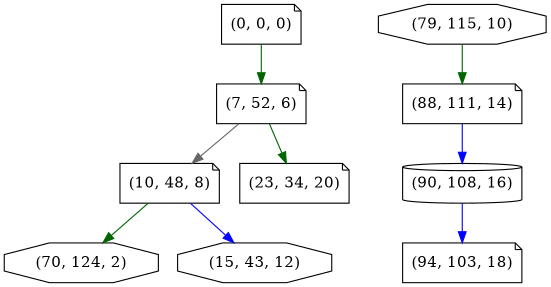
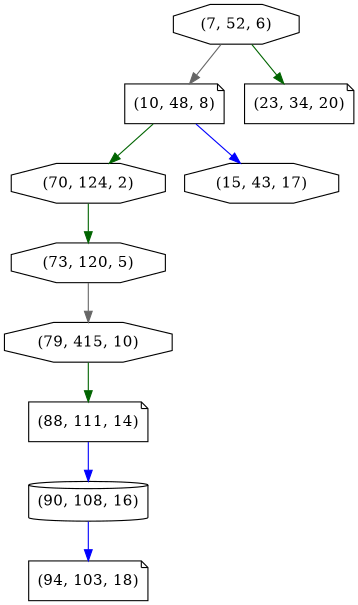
  digraph {
    node [shape=note]
    edge [color=darkgreen]
-   "(0, 0, 0)"
-   "(7, 52, 6)"
+   "(7, 52, 6)" [shape=octagon]
    "(10, 48, 8)"
    "(23, 34, 20)"
    "(70, 124, 2)" [shape=octagon]
-   "(15, 43, 12)" [shape=octagon]
-   "(79, 115, 10)" [shape=octagon]
+   "(73, 120, 5)" [shape=octagon]
+   "(15, 43, 12)" [shape=octagon label="(15, 43, 17)"]
+   "(79, 115, 10)" [shape=octagon label="(79, 415, 10)"]
    "(88, 111, 14)"
    "(90, 108, 16)" [shape=cylinder]
    "(94, 103, 18)"
-   "(0, 0, 0)" -> "(7, 52, 6)"
    "(7, 52, 6)" -> "(10, 48, 8)" [color=gray40]
    "(7, 52, 6)" -> "(23, 34, 20)"
    "(10, 48, 8)" -> "(70, 124, 2)"
    "(10, 48, 8)" -> "(15, 43, 12)" [color=blue]
+   "(70, 124, 2)" -> "(73, 120, 5)"
+   "(73, 120, 5)" -> "(79, 115, 10)" [color=gray40]
    "(79, 115, 10)" -> "(88, 111, 14)"
    "(88, 111, 14)" -> "(90, 108, 16)" [color=blue]
    "(90, 108, 16)" -> "(94, 103, 18)" [color=blue]
  }
